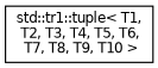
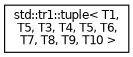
  digraph {
    rankdir=LR
-   n1 [color=black fillcolor=white fontname=Helvetica fontsize=10 height=0.2 label="std::tr1::tuple\< T1,\l T2, T3, T4, T5, T6,\l T7, T8, T9, T10 \>" shape=record style=filled width=0.4]
+   n1 [color=black fillcolor=white fontname=Helvetica fontsize=10 height=0.2 label="std::tr1::tuple\< T1,\l T5, T3, T4, T5, T6,\l T7, T8, T9, T10 \>" shape=record style=filled width=0.4]
  }
